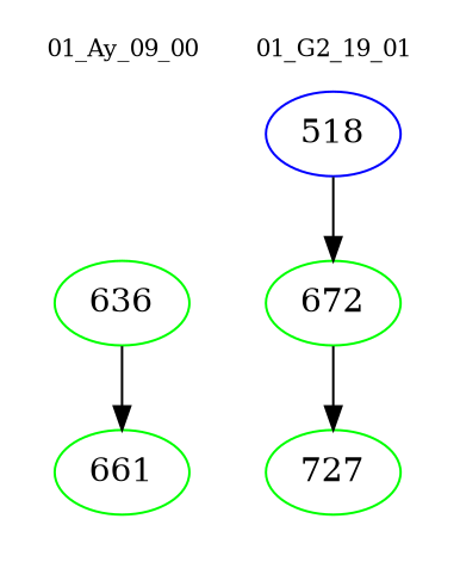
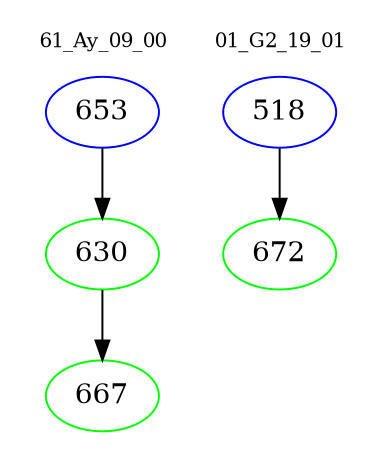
  digraph {
    node [color=green]
    edge [color=black]
-   n2 [label=636]
-   n3 [label=661]
+   n1 [color=blue label=653]
+   n2 [label=630]
+   n3 [label=667]
    n4 [color=blue label=518]
    n5 [label=672]
-   n6 [label=727]
    subgraph cluster_1 {
      color=white
      fontsize=10
-     label="01_Ay_09_00"
+     label="61_Ay_09_00"
+     n1
      n2
      n3
    }
    subgraph cluster_2 {
      color=white
      fontsize=10
      label="01_G2_19_01"
      n4
      n5
-     n6
    }
+   n1 -> n2
    n2 -> n3
    n4 -> n5
-   n5 -> n6
  }
